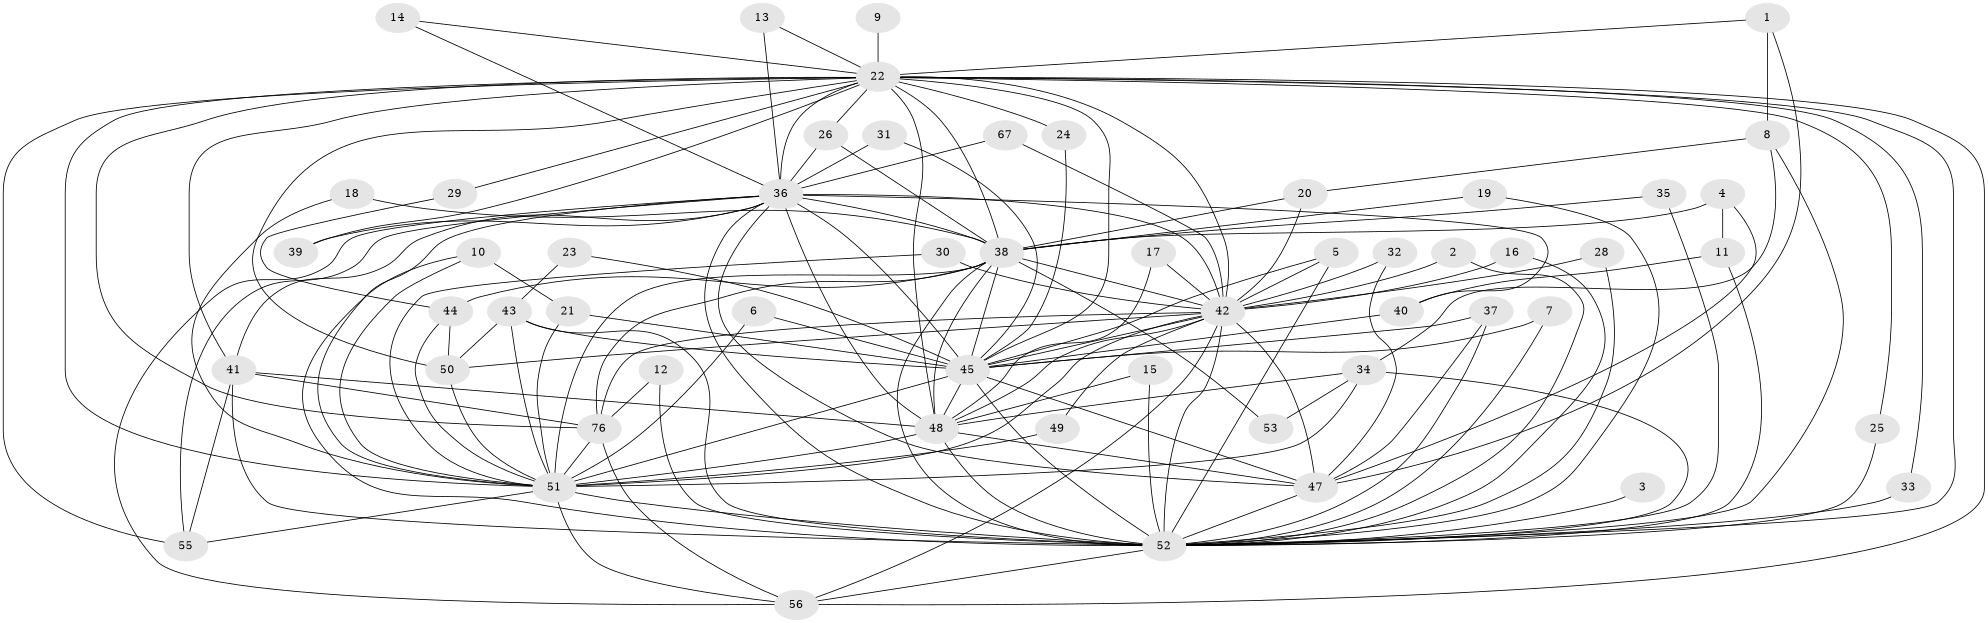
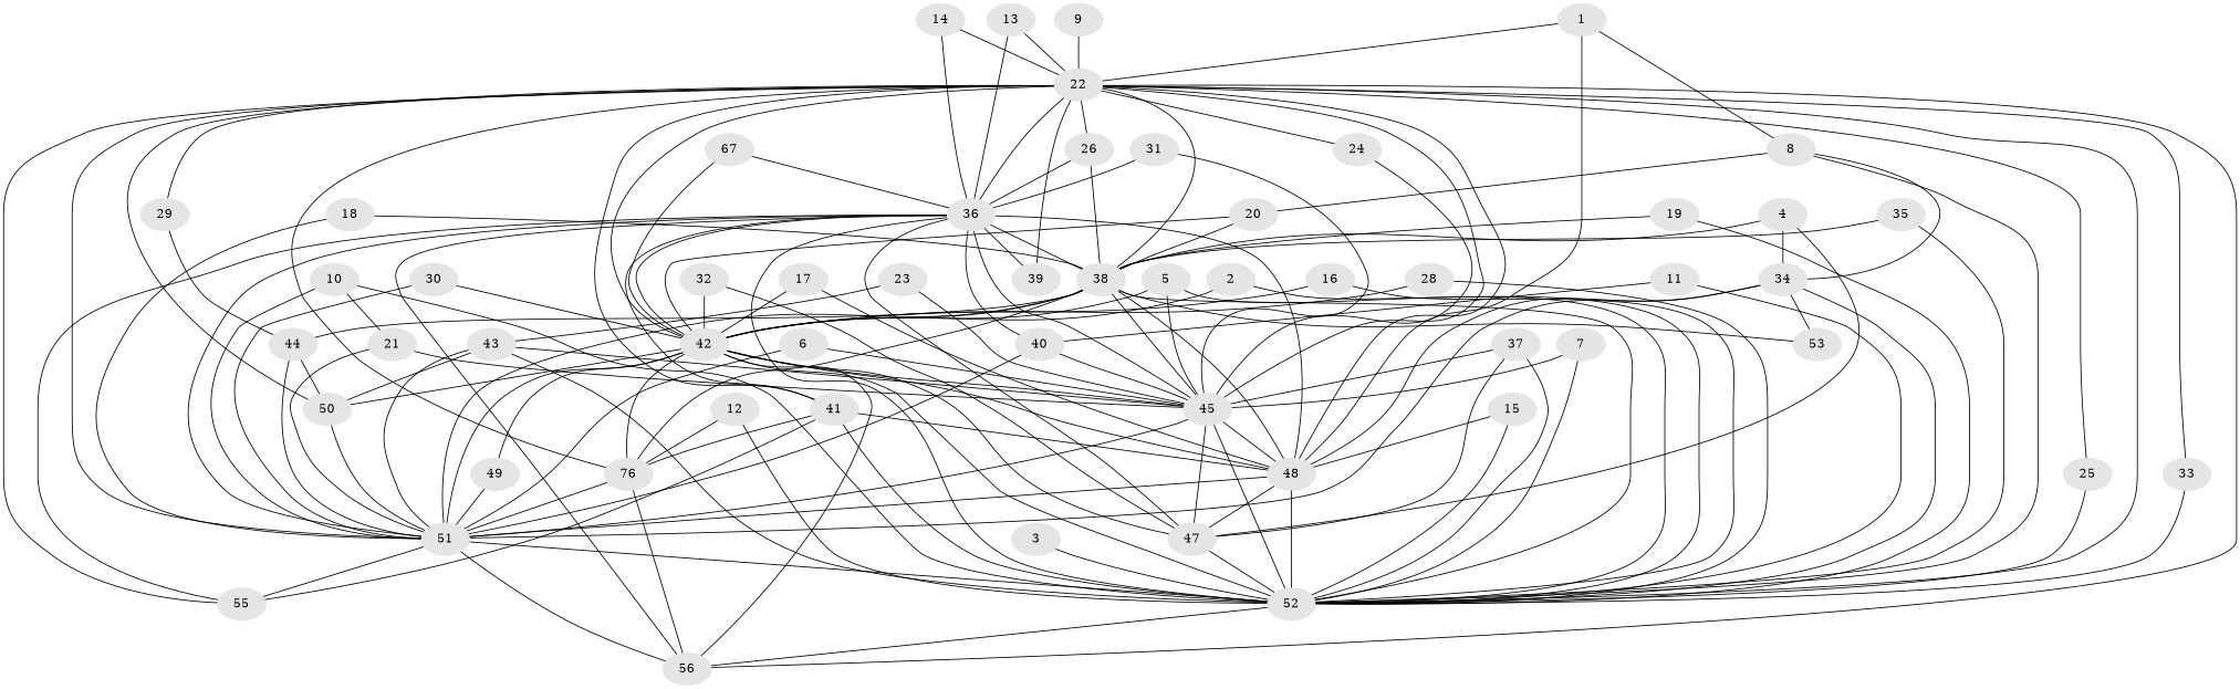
  graph {
    fontname="DejaVu Serif"
    node [color=gray90 fontname="DejaVu Serif" style=filled]
    edge [fontname="DejaVu Serif" weight=1.0]
    1
    8
    22
    48
    52
    34
    20
    42
    38
    45
    51
    n12 [label=76]
    36
    24
    25
    26
    29
    33
    39
    41
    50
    55
    56
    47
    2
    49
    3
    4
    53
    44
    5
    6
    7
    9
    10
    21
    11
    40
    12
    13
    14
    15
    16
    17
    18
    19
    23
    43
    n49 [label=67]
    28
    30
    31
    32
    35
    37
    1 -- 8
    1 -- 22
-   1 -- 47
+   1 -- 48
    8 -- 52
    8 -- 34
    8 -- 20
    22 -- 48
    22 -- 52 [weight=2.0]
    22 -- 42
    22 -- 38
    22 -- 45 [weight=4.0]
    22 -- 51 [weight=2.0]
    22 -- n12
    22 -- 36 [weight=3.0]
    22 -- 24
    22 -- 25
    22 -- 26
    22 -- 29
    22 -- 33
    22 -- 39
    22 -- 41
    22 -- 50
    22 -- 55
    22 -- 56
    48 -- 52 [weight=2.0]
    48 -- 51
    48 -- 47
    52 -- 56
    34 -- 48
    34 -- 52
    34 -- 51
    34 -- 53
    20 -- 42
    20 -- 38
    42 -- 48
    42 -- 52 [weight=3.0]
    42 -- 45 [weight=2.0]
    42 -- 51
    42 -- n12
    42 -- 50
    42 -- 56
    42 -- 47
    42 -- 49
    38 -- 48
    38 -- 52 [weight=3.0]
    38 -- 42
    38 -- 45 [weight=3.0]
    38 -- 51 [weight=2.0]
    38 -- n12
    38 -- 53
    38 -- 44 [weight=2.0]
    45 -- 48 [weight=2.0]
    45 -- 52 [weight=4.0]
    45 -- 51 [weight=2.0]
    45 -- 47
    51 -- 52 [weight=3.0]
    51 -- 55
    51 -- 56
    n12 -- 51 [weight=2.0]
    n12 -- 56
    36 -- 48
    36 -- 52 [weight=2.0]
    36 -- 42
    36 -- 38 [weight=2.0]
    36 -- 45 [weight=2.0]
    36 -- 51
    36 -- 39
    36 -- 41
    36 -- 55
    36 -- 56
    36 -- 47
    36 -- 40
    24 -- 45
    25 -- 52
    26 -- 38
    26 -- 36
    29 -- 44
    33 -- 52
    41 -- 48
    41 -- 52
    41 -- n12
    41 -- 55
    50 -- 51
    47 -- 52
    2 -- 52
    2 -- 42
    49 -- 51
    3 -- 52 [weight=2.0]
-   4 -- 11
+   4 -- 34
    4 -- 38
    4 -- 47
    44 -- 51 [weight=2.0]
    44 -- 50
    5 -- 52
    5 -- 42
    5 -- 45
    6 -- 45
    6 -- 51
    7 -- 52
    7 -- 45
    9 -- 22
    10 -- 52
    10 -- 51
    10 -- 21
    21 -- 45
    21 -- 51
    11 -- 52
    11 -- 40
    40 -- 45
+   40 -- 51 [weight=2.0]
    12 -- 52
    12 -- n12
    13 -- 22
    13 -- 36
    14 -- 22
    14 -- 36
    15 -- 48
    15 -- 52
    16 -- 52
    16 -- 42
    17 -- 48
    17 -- 42
    18 -- 38
    18 -- 51
    19 -- 52
    19 -- 38
    23 -- 45
    23 -- 43
    43 -- 52
    43 -- 45
    43 -- 51
    43 -- 50
    n49 -- 42
    n49 -- 36
    28 -- 52
    28 -- 42
    30 -- 42
    30 -- 51
    31 -- 45 [weight=2.0]
    31 -- 36
    32 -- 42
    32 -- 47
    35 -- 52 [weight=3.0]
    35 -- 38
    37 -- 52
    37 -- 45 [weight=3.0]
    37 -- 47
  }
